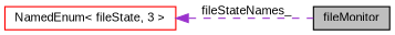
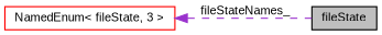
  digraph {
    rankdir=LR
    fontname="Liberation Sans"
    node [fontname="Liberation Sans" fontsize=10 shape=record]
-   n1 [color=black fillcolor=grey75 fontcolor=black height=0.2 label=fileMonitor style=filled width=0.4]
+   n1 [color=black fillcolor=grey75 fontcolor=black height=0.2 label=fileState style=filled width=0.4]
    n2 [color=red height=0.2 label="NamedEnum\< fileState, 3 \>" width=0.4]
    n2 -> n1 [color=darkorchid3 dir=back fontname="Liberation Sans" fontsize=10 label=" fileStateNames_" labelfontname=FreeSans labelfontsize=10 style=dashed]
  }
